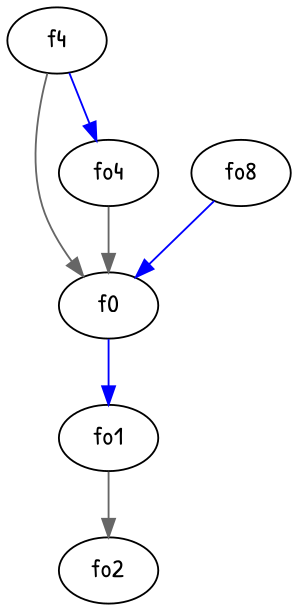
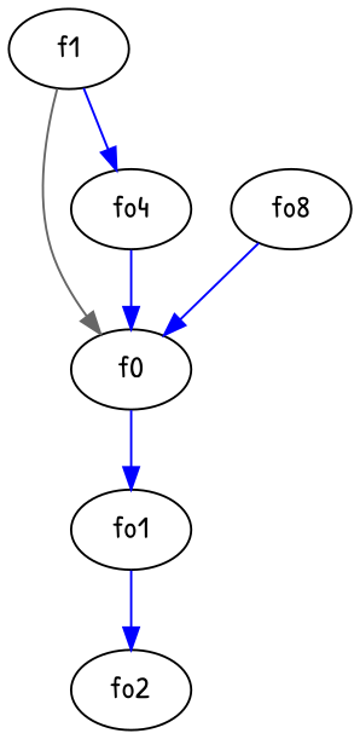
  strict digraph {
    fontname="Patrick Hand"
    node [fontname="Patrick Hand"]
    edge [color=blue fontname="Patrick Hand" weight=2]
    n1 [label=f0]
-   f1 [label=f4]
+   f1
    fo4
    fo1
    fo2
    n6 [label=fo8]
    n1 -> fo1
    f1 -> n1 [color=gray40]
    f1 -> fo4
-   fo4 -> n1 [color=gray40]
-   fo1 -> fo2 [color=gray40]
+   fo4 -> n1
+   fo1 -> fo2
    n6 -> n1
  }
